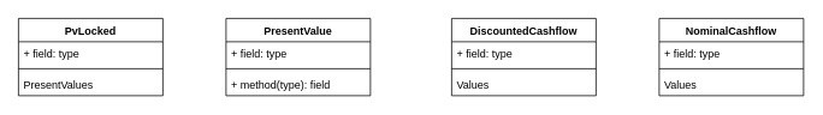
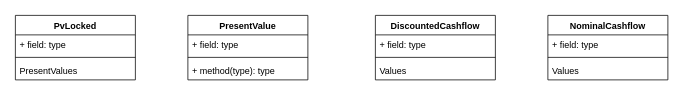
  <mxCell id="0" />
  <mxCell id="1" parent="0" />
  <mxCell id="2" value="PvLocked" style="swimlane;fontStyle=1;align=center;verticalAlign=top;childLayout=stackLayout;horizontal=1;startSize=26;horizontalStack=0;resizeParent=1;resizeParentMax=0;resizeLast=0;collapsible=1;marginBottom=0;" parent="1" vertex="1"><mxGeometry x="20" y="20" width="160" height="86" as="geometry" /></mxCell>
  <mxCell id="3" value="+ field: type" style="text;strokeColor=none;fillColor=none;align=left;verticalAlign=top;spacingLeft=4;spacingRight=4;overflow=hidden;rotatable=0;points=[[0,0.5],[1,0.5]];portConstraint=eastwest;" parent="2" vertex="1"><mxGeometry y="26" width="160" height="26" as="geometry" /></mxCell>
  <mxCell id="4" value="" style="line;strokeWidth=1;fillColor=none;align=left;verticalAlign=middle;spacingTop=-1;spacingLeft=3;spacingRight=3;rotatable=0;labelPosition=right;points=[];portConstraint=eastwest;strokeColor=inherit;" parent="2" vertex="1"><mxGeometry y="52" width="160" height="8" as="geometry" /></mxCell>
  <mxCell id="5" value="PresentValues" style="text;strokeColor=none;fillColor=none;align=left;verticalAlign=top;spacingLeft=4;spacingRight=4;overflow=hidden;rotatable=0;points=[[0,0.5],[1,0.5]];portConstraint=eastwest;" parent="2" vertex="1"><mxGeometry y="60" width="160" height="26" as="geometry" /></mxCell>
  <mxCell id="6" value="PresentValue" style="swimlane;fontStyle=1;align=center;verticalAlign=top;childLayout=stackLayout;horizontal=1;startSize=26;horizontalStack=0;resizeParent=1;resizeParentMax=0;resizeLast=0;collapsible=1;marginBottom=0;" parent="1" vertex="1"><mxGeometry x="250" y="20" width="160" height="86" as="geometry" /></mxCell>
  <mxCell id="7" value="+ field: type" style="text;strokeColor=none;fillColor=none;align=left;verticalAlign=top;spacingLeft=4;spacingRight=4;overflow=hidden;rotatable=0;points=[[0,0.5],[1,0.5]];portConstraint=eastwest;" parent="6" vertex="1"><mxGeometry y="26" width="160" height="26" as="geometry" /></mxCell>
  <mxCell id="8" value="" style="line;strokeWidth=1;fillColor=none;align=left;verticalAlign=middle;spacingTop=-1;spacingLeft=3;spacingRight=3;rotatable=0;labelPosition=right;points=[];portConstraint=eastwest;strokeColor=inherit;" parent="6" vertex="1"><mxGeometry y="52" width="160" height="8" as="geometry" /></mxCell>
- <mxCell id="9" value="+ method(type): field" style="text;strokeColor=none;fillColor=none;align=left;verticalAlign=top;spacingLeft=4;spacingRight=4;overflow=hidden;rotatable=0;points=[[0,0.5],[1,0.5]];portConstraint=eastwest;" parent="6" vertex="1"><mxGeometry y="60" width="160" height="26" as="geometry" /></mxCell>
+ <mxCell id="9" value="+ method(type): type" style="text;strokeColor=none;fillColor=none;align=left;verticalAlign=top;spacingLeft=4;spacingRight=4;overflow=hidden;rotatable=0;points=[[0,0.5],[1,0.5]];portConstraint=eastwest;" parent="6" vertex="1"><mxGeometry y="60" width="160" height="26" as="geometry" /></mxCell>
  <mxCell id="10" value="DiscountedCashflow" style="swimlane;fontStyle=1;align=center;verticalAlign=top;childLayout=stackLayout;horizontal=1;startSize=26;horizontalStack=0;resizeParent=1;resizeParentMax=0;resizeLast=0;collapsible=1;marginBottom=0;" parent="1" vertex="1"><mxGeometry x="500" y="20" width="160" height="86" as="geometry" /></mxCell>
  <mxCell id="11" value="+ field: type" style="text;strokeColor=none;fillColor=none;align=left;verticalAlign=top;spacingLeft=4;spacingRight=4;overflow=hidden;rotatable=0;points=[[0,0.5],[1,0.5]];portConstraint=eastwest;" parent="10" vertex="1"><mxGeometry y="26" width="160" height="26" as="geometry" /></mxCell>
  <mxCell id="12" value="" style="line;strokeWidth=1;fillColor=none;align=left;verticalAlign=middle;spacingTop=-1;spacingLeft=3;spacingRight=3;rotatable=0;labelPosition=right;points=[];portConstraint=eastwest;strokeColor=inherit;" parent="10" vertex="1"><mxGeometry y="52" width="160" height="8" as="geometry" /></mxCell>
  <mxCell id="13" value="Values" style="text;strokeColor=none;fillColor=none;align=left;verticalAlign=top;spacingLeft=4;spacingRight=4;overflow=hidden;rotatable=0;points=[[0,0.5],[1,0.5]];portConstraint=eastwest;" parent="10" vertex="1"><mxGeometry y="60" width="160" height="26" as="geometry" /></mxCell>
  <mxCell id="14" value="NominalCashflow" style="swimlane;fontStyle=1;align=center;verticalAlign=top;childLayout=stackLayout;horizontal=1;startSize=26;horizontalStack=0;resizeParent=1;resizeParentMax=0;resizeLast=0;collapsible=1;marginBottom=0;" parent="1" vertex="1"><mxGeometry x="730" y="20" width="160" height="86" as="geometry" /></mxCell>
  <mxCell id="15" value="+ field: type" style="text;strokeColor=none;fillColor=none;align=left;verticalAlign=top;spacingLeft=4;spacingRight=4;overflow=hidden;rotatable=0;points=[[0,0.5],[1,0.5]];portConstraint=eastwest;" parent="14" vertex="1"><mxGeometry y="26" width="160" height="26" as="geometry" /></mxCell>
  <mxCell id="16" value="" style="line;strokeWidth=1;fillColor=none;align=left;verticalAlign=middle;spacingTop=-1;spacingLeft=3;spacingRight=3;rotatable=0;labelPosition=right;points=[];portConstraint=eastwest;strokeColor=inherit;" parent="14" vertex="1"><mxGeometry y="52" width="160" height="8" as="geometry" /></mxCell>
  <mxCell id="17" value="Values" style="text;strokeColor=none;fillColor=none;align=left;verticalAlign=top;spacingLeft=4;spacingRight=4;overflow=hidden;rotatable=0;points=[[0,0.5],[1,0.5]];portConstraint=eastwest;" parent="14" vertex="1"><mxGeometry y="60" width="160" height="26" as="geometry" /></mxCell>
